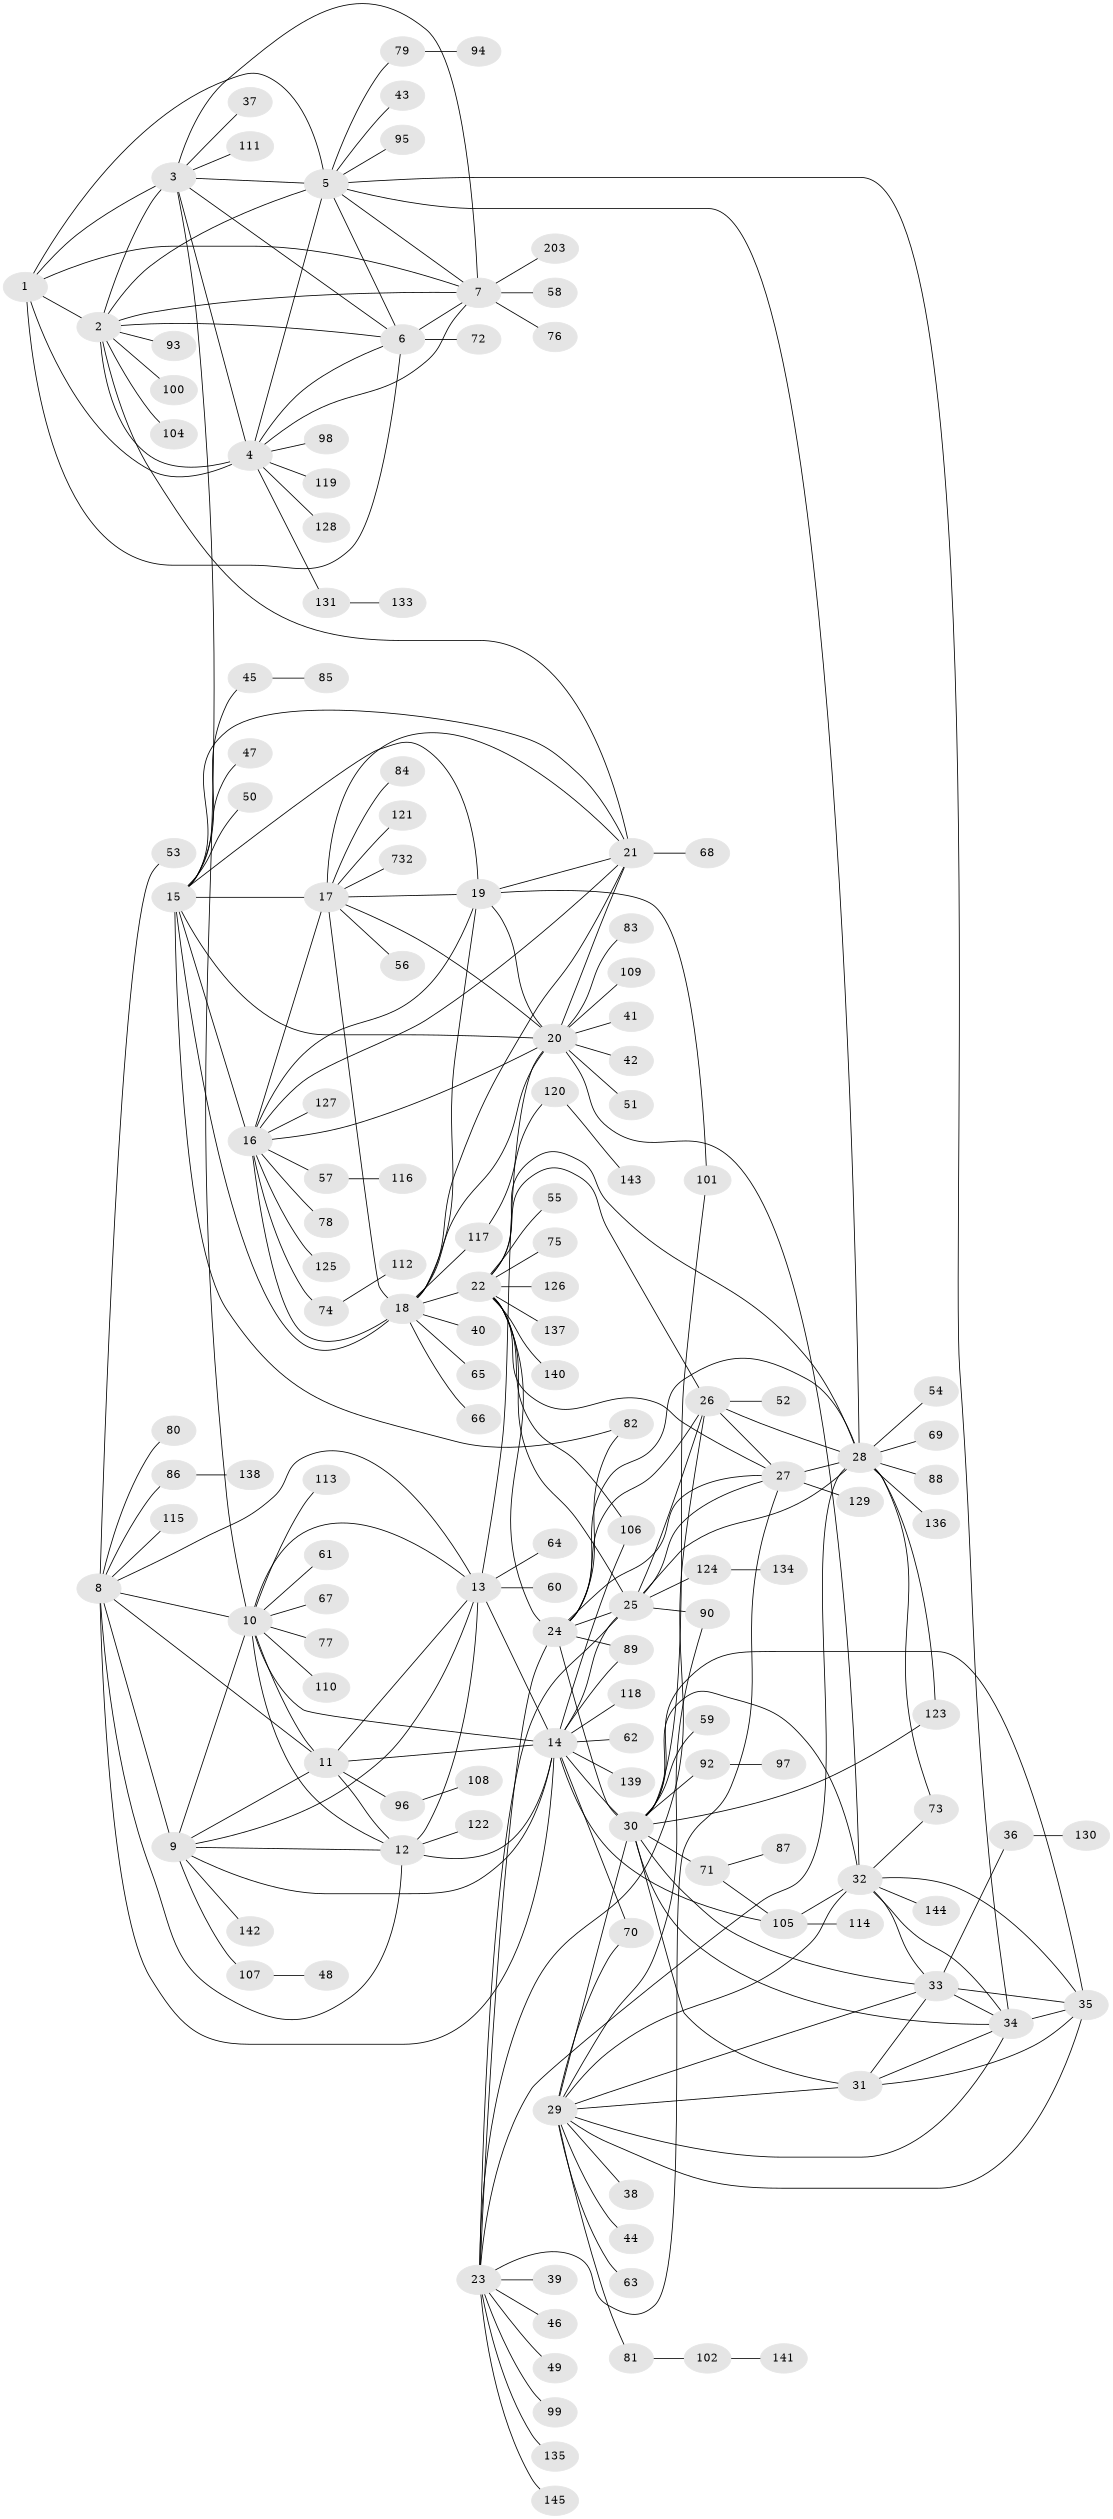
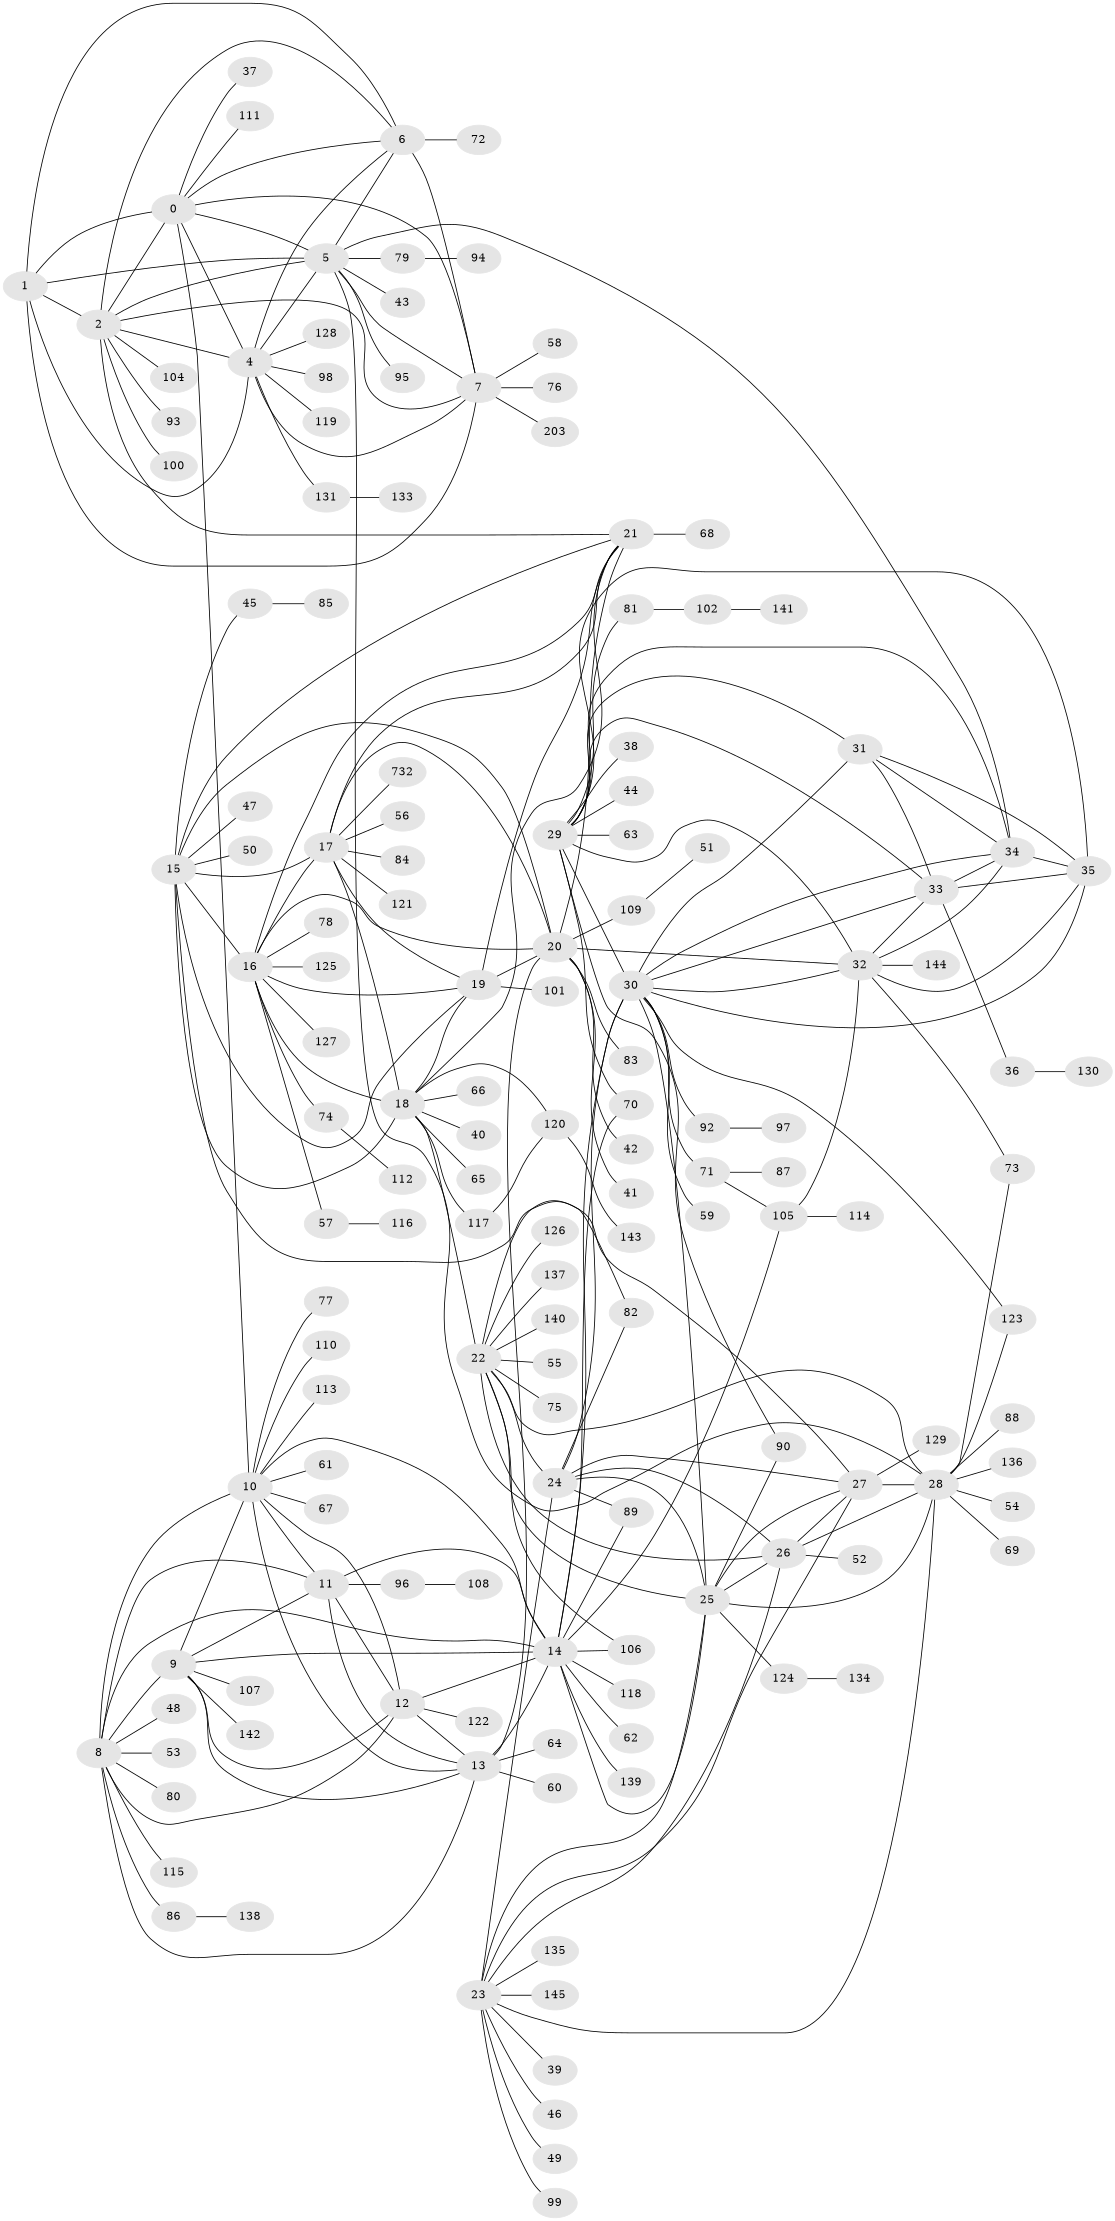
  graph {
    rankdir=LR
    node [color=gray90 style=filled]
    1
    2
-   3
+   3 [label=0]
    4
    5
    6
    7
    21
    93
    100
    104
    10
    37
    111
    98
    119
    128
    131
    28
    34
    43
    79
    95
    72
    58
    76
    n27 [label=203]
    68
    11
    12
    13
    14
    61
    67
    77
    110
    113
    133
    54
    69
    73
    88
    123
    136
    35
    94
    8
    9
    48
    53
    80
    86
    115
    107
    142
    96
    122
    20
    60
    64
    25
    30
    62
    70
    89
    105
    106
    118
    139
    138
    108
    32
    41
    42
    51
    83
    109
    26
    27
    90
    124
    101
    31
    33
    59
    71
    92
    114
    15
    16
    17
    18
    19
    45
    47
    50
    82
    57
    74
    78
    125
    127
    56
    84
    121
    n106 [label=732]
    22
    40
    65
    66
    117
    85
    116
    112
    24
    55
    75
    126
    137
    140
    120
    144
    23
    39
    46
    49
    99
    135
    145
    52
    129
    134
    29
    38
    44
    63
    81
    36
    102
    87
    97
    130
    141
    143
    1 -- 2
    1 -- 3
    1 -- 4
    1 -- 5
    1 -- 6
    1 -- 7
    2 -- 3
    2 -- 4
    2 -- 5
    2 -- 6
    2 -- 7
    2 -- 21
    2 -- 93
    2 -- 100
    2 -- 104
    3 -- 4
    3 -- 5
    3 -- 6
    3 -- 7
    3 -- 10
    3 -- 37
    3 -- 111
    4 -- 5
    4 -- 6
    4 -- 7
    4 -- 98
    4 -- 119
    4 -- 128
    4 -- 131
    5 -- 6
    5 -- 7
    5 -- 28
    5 -- 34
    5 -- 43
    5 -- 79
    5 -- 95
    6 -- 7
    6 -- 72
    7 -- 58
    7 -- 76
    7 -- n27
    21 -- 68
    10 -- 11
    10 -- 12
    10 -- 13
    10 -- 14
    10 -- 61
    10 -- 67
    10 -- 77
    10 -- 110
    10 -- 113
    131 -- 133
    28 -- 54
    28 -- 69
    28 -- 73
    28 -- 88
    28 -- 123
    28 -- 136
    34 -- 35
    79 -- 94
    11 -- 12
    11 -- 13
    11 -- 14
    11 -- 96
    12 -- 13
    12 -- 14
    12 -- 122
    13 -- 14
    13 -- 20
    13 -- 60
    13 -- 64
    14 -- 25
    14 -- 30
    14 -- 62
    14 -- 70
    14 -- 89
    14 -- 105
    14 -- 106
    14 -- 118
    14 -- 139
    8 -- 10
    8 -- 11
    8 -- 12
    8 -- 13
    8 -- 14
    8 -- 9
-   107 -- 48
+   8 -- 48
    8 -- 53
    8 -- 80
    8 -- 86
    8 -- 115
    9 -- 10
    9 -- 11
    9 -- 12
    9 -- 13
    9 -- 14
    9 -- 107
    9 -- 142
    86 -- 138
    96 -- 108
    20 -- 21
    20 -- 32
    20 -- 41
    20 -- 42
-   20 -- 51
+   109 -- 51
    20 -- 83
    20 -- 109
    25 -- 28
    25 -- 26
    25 -- 27
    25 -- 90
    25 -- 124
    30 -- 34
    30 -- 123
    30 -- 35
    30 -- 32
-   30 -- 101
+   30 -- 25
    30 -- 31
    30 -- 33
    30 -- 59
    30 -- 71
    30 -- 92
    105 -- 32
    105 -- 114
    32 -- 34
    32 -- 73
    32 -- 35
    32 -- 33
    32 -- 144
    26 -- 28
    26 -- 27
    26 -- 52
    27 -- 28
    27 -- 129
    124 -- 134
    31 -- 34
    31 -- 35
    31 -- 33
    33 -- 34
    33 -- 35
    33 -- 36
    71 -- 105
    71 -- 87
    92 -- 97
    15 -- 21
    15 -- 20
    15 -- 16
    15 -- 17
    15 -- 18
    15 -- 19
    15 -- 45
    15 -- 47
    15 -- 50
    15 -- 82
    16 -- 21
    16 -- 20
    16 -- 17
    16 -- 18
    16 -- 19
    16 -- 57
    16 -- 74
    16 -- 78
    16 -- 125
    16 -- 127
    17 -- 21
    17 -- 20
    17 -- 18
    17 -- 19
    17 -- 56
    17 -- 84
    17 -- 121
    17 -- n106
    18 -- 21
-   18 -- 20
+   18 -- 120
    18 -- 19
    18 -- 22
    18 -- 40
    18 -- 65
    18 -- 66
    18 -- 117
    19 -- 21
    19 -- 20
    19 -- 101
    45 -- 85
    57 -- 116
    74 -- 112
    22 -- 28
    22 -- 25
    22 -- 106
    22 -- 26
    22 -- 27
    22 -- 24
    22 -- 55
    22 -- 75
    22 -- 126
    22 -- 137
    22 -- 140
    117 -- 120
-   24 -- 28
    24 -- 25
    24 -- 30
    24 -- 89
    24 -- 26
    24 -- 27
    24 -- 82
    120 -- 143
    23 -- 28
    23 -- 25
    23 -- 26
    23 -- 27
    23 -- 24
    23 -- 39
    23 -- 46
    23 -- 49
    23 -- 99
    23 -- 135
    23 -- 145
    29 -- 34
    29 -- 35
    29 -- 30
    29 -- 70
    29 -- 32
    29 -- 90
    29 -- 31
    29 -- 33
    29 -- 38
    29 -- 44
    29 -- 63
    29 -- 81
    81 -- 102
    36 -- 130
    102 -- 141
  }
